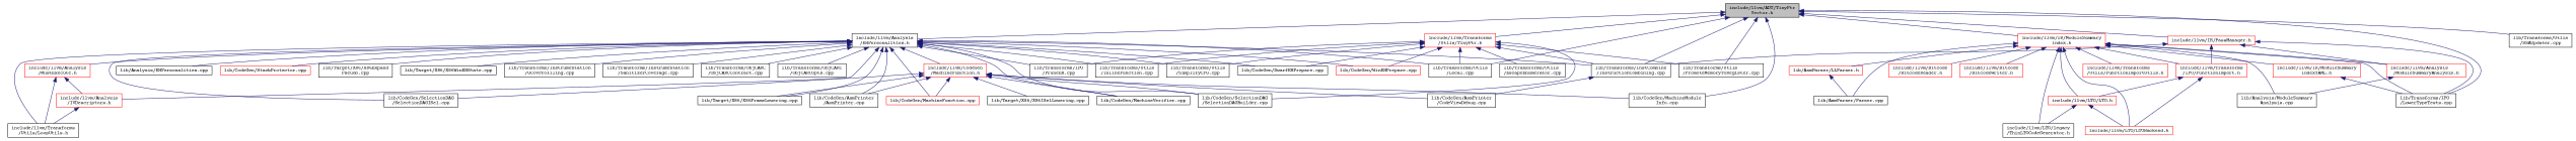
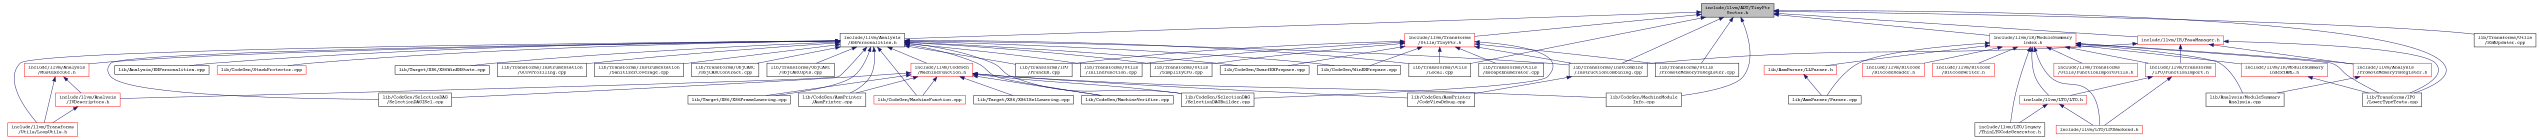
  digraph {
    fontname="Courier Prime"
    node [color=black fontname="Courier Prime" fontsize=10 shape=box]
    edge [color=midnightblue dir=back fontname="Courier Prime" fontsize=10 labelfontname=Helvetica labelfontsize=10 style=solid]
    n1 [fillcolor=grey75 fontcolor=black height=0.2 label="include/llvm/ADT/TinyPtr\lVector.h" style=filled width=0.4]
    n2 [height=0.2 label="include/llvm/Analysis\l/EHPersonalities.h" width=0.4]
    n3 [height=0.2 label="lib/CodeGen/MachineModule\lInfo.cpp" width=0.4]
    n4 [height=0.2 label="lib/Transforms/InstCombine\l/InstructionCombining.cpp" width=0.4]
    n5 [height=0.2 label="lib/Transforms/Utils\l/Local.cpp" width=0.4]
    n6 [color=red height=0.2 label="include/llvm/IR/ModuleSummary\lIndex.h" width=0.4]
    n7 [height=0.2 label="lib/Transforms/IPO\l/LowerTypeTests.cpp" width=0.4]
    n8 [color=red height=0.2 label="include/llvm/IR/PassManager.h" width=0.4]
    n9 [color=red height=0.2 label="include/llvm/Transforms\l/Utils/TinyPtr.h" width=0.4]
    n10 [height=0.2 label="lib/Transforms/Utils\l/PromoteMemoryToRegister.cpp" width=0.4]
    n11 [height=0.2 label="lib/Transforms/Utils\l/SSAUpdater.cpp" width=0.4]
    n12 [color=red height=0.2 label="include/llvm/Analysis\l/IVDescriptors.h" width=0.4]
-   n13 [height=0.2 label="include/llvm/Transforms\l/Utils/LoopUtils.h" width=0.4]
+   n13 [color=red height=0.2 label="include/llvm/Transforms\l/Utils/LoopUtils.h" width=0.4]
    n14 [color=red height=0.2 label="include/llvm/Analysis\l/MustExecute.h" width=0.4]
    n15 [color=red height=0.2 label="include/llvm/CodeGen\l/MachineFunction.h" width=0.4]
    n16 [height=0.2 label="lib/CodeGen/AsmPrinter\l/AsmPrinter.cpp" width=0.4]
    n17 [color=red height=0.2 label="lib/CodeGen/MachineFunction.cpp" width=0.4]
    n18 [height=0.2 label="lib/CodeGen/MachineVerifier.cpp" width=0.4]
    n19 [height=0.2 label="lib/CodeGen/SelectionDAG\l/SelectionDAGBuilder.cpp" width=0.4]
    n20 [height=0.2 label="lib/CodeGen/SelectionDAG\l/SelectionDAGISel.cpp" width=0.4]
    n21 [height=0.2 label="lib/Target/X86/X86FrameLowering.cpp" width=0.4]
    n22 [height=0.2 label="lib/Analysis/EHPersonalities.cpp" width=0.4]
    n23 [height=0.2 label="lib/CodeGen/DwarfEHPrepare.cpp" width=0.4]
    n24 [color=red height=0.2 label="lib/CodeGen/StackProtector.cpp" width=0.4]
-   n25 [color=red height=0.2 label="lib/CodeGen/WinEHPrepare.cpp" width=0.4]
-   n26 [height=0.2 label="lib/Target/X86/X86Expand\lPseudo.cpp" width=0.4]
+   n25 [height=0.2 label="lib/CodeGen/WinEHPrepare.cpp" width=0.4]
    n27 [height=0.2 label="lib/Target/X86/X86WinEHState.cpp" width=0.4]
    n28 [height=0.2 label="lib/Transforms/IPO\l/PruneEH.cpp" width=0.4]
    n29 [height=0.2 label="lib/Transforms/Instrumentation\l/GCOVProfiling.cpp" width=0.4]
    n30 [height=0.2 label="lib/Transforms/Instrumentation\l/SanitizerCoverage.cpp" width=0.4]
    n31 [height=0.2 label="lib/Transforms/ObjCARC\l/ObjCARCContract.cpp" width=0.4]
    n32 [height=0.2 label="lib/Transforms/ObjCARC\l/ObjCARCOpts.cpp" width=0.4]
    n33 [height=0.2 label="lib/Transforms/Utils\l/InlineFunction.cpp" width=0.4]
    n34 [height=0.2 label="lib/Transforms/Utils\l/SimplifyCFG.cpp" width=0.4]
    n35 [height=0.2 label="lib/CodeGen/AsmPrinter\l/CodeViewDebug.cpp" width=0.4]
-   n36 [color=red height=0.2 label="include/llvm/Analysis\l/ModuleSummaryAnalysis.h" width=0.4]
+   n36 [color=red height=0.2 label="include/llvm/Analysis\l/PromoteMemoryToRegister.h" width=0.4]
    n37 [height=0.2 label="lib/Analysis/ModuleSummary\lAnalysis.cpp" width=0.4]
    n38 [color=red height=0.2 label="include/llvm/Bitcode\l/BitcodeReader.h" width=0.4]
    n39 [color=red height=0.2 label="include/llvm/Bitcode\l/BitcodeWriter.h" width=0.4]
    n40 [color=red height=0.2 label="include/llvm/IR/ModuleSummary\lIndexYAML.h" width=0.4]
    n41 [color=red height=0.2 label="include/llvm/LTO/LTO.h" width=0.4]
    n42 [color=red height=0.2 label="include/llvm/LTO/LTOBackend.h" width=0.4]
    n43 [height=0.2 label="include/llvm/LTO/legacy\l/ThinLTOCodeGenerator.h" width=0.4]
    n44 [color=red height=0.2 label="include/llvm/Transforms\l/IPO/FunctionImport.h" width=0.4]
    n45 [color=red height=0.2 label="include/llvm/Transforms\l/Utils/FunctionImportUtils.h" width=0.4]
    n46 [color=red height=0.2 label="lib/AsmParser/LLParser.h" width=0.4]
    n47 [height=0.2 label="lib/AsmParser/Parser.cpp" width=0.4]
    n48 [height=0.2 label="lib/Transforms/Utils\l/EscapeEnumerator.cpp" width=0.4]
    n49 [height=0.2 label="lib/Target/X86/X86ISelLowering.cpp" width=0.4]
    n1 -> n2
    n1 -> n3
    n1 -> n4
    n1 -> n5
    n1 -> n6
    n1 -> n7
    n1 -> n8
    n1 -> n9
    n1 -> n10
    n1 -> n11
    n2 -> n4
    n2 -> n5
    n2 -> n12
    n2 -> n13
    n2 -> n14
    n2 -> n15
    n2 -> n16
    n2 -> n17
    n2 -> n18
    n2 -> n19
    n2 -> n20
    n2 -> n21
    n2 -> n22
    n2 -> n23
    n2 -> n24
    n2 -> n25
-   n2 -> n26
    n2 -> n27
    n2 -> n28
    n2 -> n29
    n2 -> n30
    n2 -> n31
    n2 -> n32
    n2 -> n33
    n2 -> n34
    n4 -> n35
    n6 -> n7
    n6 -> n36
    n6 -> n37
    n6 -> n38
    n6 -> n39
    n6 -> n40
    n6 -> n41
    n6 -> n42
    n6 -> n43
    n6 -> n44
    n6 -> n45
    n6 -> n46
    n6 -> n47
    n8 -> n4
    n8 -> n7
    n8 -> n36
    n8 -> n44
    n9 -> n4
    n9 -> n5
    n9 -> n10
    n9 -> n19
    n9 -> n23
    n9 -> n25
    n9 -> n28
    n9 -> n33
    n9 -> n34
    n9 -> n48
    n12 -> n13
    n14 -> n12
    n14 -> n13
    n15 -> n3
    n15 -> n16
    n15 -> n17
    n15 -> n18
    n15 -> n19
    n15 -> n20
    n15 -> n21
    n15 -> n35
    n15 -> n49
    n36 -> n37
    n40 -> n7
    n41 -> n42
    n41 -> n43
    n44 -> n41
    n44 -> n42
    n46 -> n47
  }
